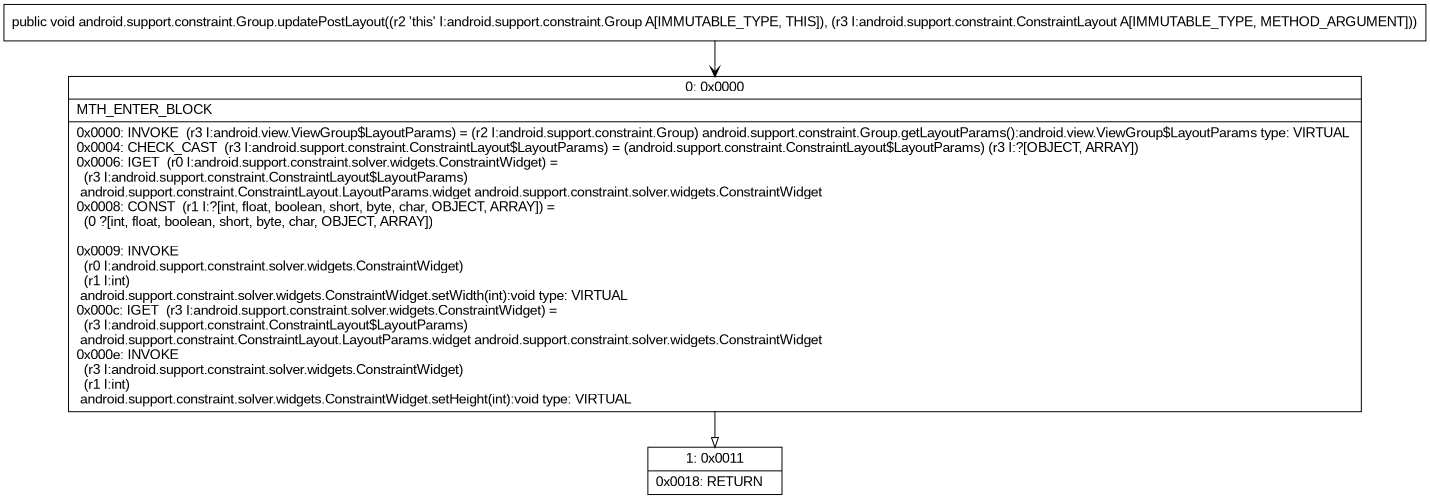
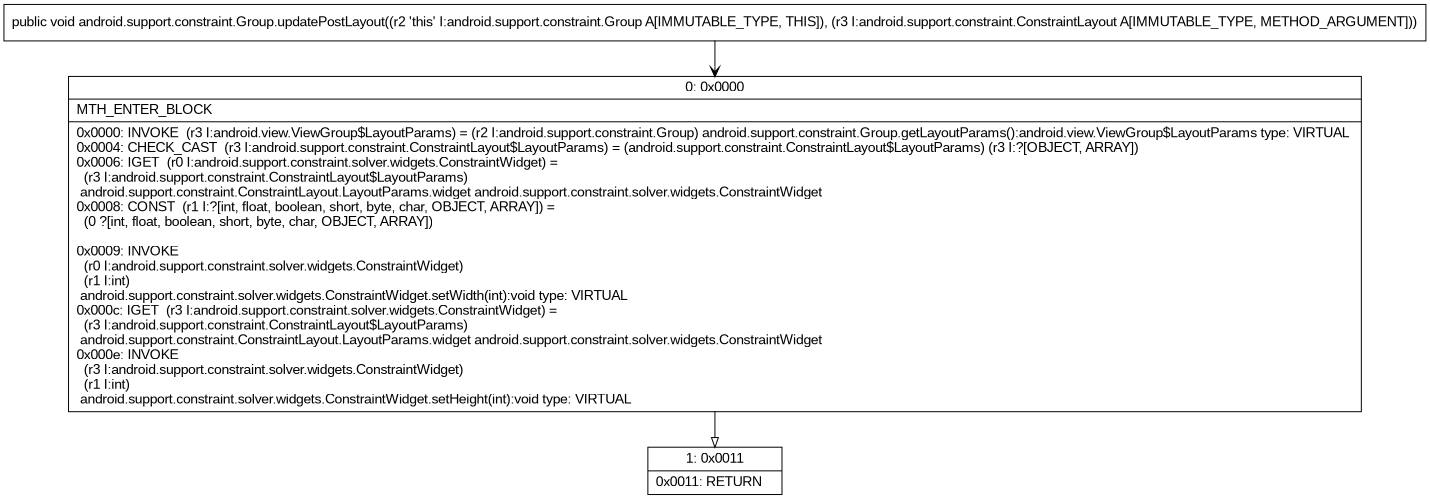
  digraph {
    fontname="Liberation Sans"
    node [shape=record fontname="Liberation Sans"]
    edge [fontname="Liberation Sans"]
    n1 [label="{0\:\ 0x0000|MTH_ENTER_BLOCK\l|0x0000: INVOKE  (r3 I:android.view.ViewGroup$LayoutParams) = (r2 I:android.support.constraint.Group) android.support.constraint.Group.getLayoutParams():android.view.ViewGroup$LayoutParams type: VIRTUAL \l0x0004: CHECK_CAST  (r3 I:android.support.constraint.ConstraintLayout$LayoutParams) = (android.support.constraint.ConstraintLayout$LayoutParams) (r3 I:?[OBJECT, ARRAY]) \l0x0006: IGET  (r0 I:android.support.constraint.solver.widgets.ConstraintWidget) = \l  (r3 I:android.support.constraint.ConstraintLayout$LayoutParams)\l android.support.constraint.ConstraintLayout.LayoutParams.widget android.support.constraint.solver.widgets.ConstraintWidget \l0x0008: CONST  (r1 I:?[int, float, boolean, short, byte, char, OBJECT, ARRAY]) = \l  (0 ?[int, float, boolean, short, byte, char, OBJECT, ARRAY])\l \l0x0009: INVOKE  \l  (r0 I:android.support.constraint.solver.widgets.ConstraintWidget)\l  (r1 I:int)\l android.support.constraint.solver.widgets.ConstraintWidget.setWidth(int):void type: VIRTUAL \l0x000c: IGET  (r3 I:android.support.constraint.solver.widgets.ConstraintWidget) = \l  (r3 I:android.support.constraint.ConstraintLayout$LayoutParams)\l android.support.constraint.ConstraintLayout.LayoutParams.widget android.support.constraint.solver.widgets.ConstraintWidget \l0x000e: INVOKE  \l  (r3 I:android.support.constraint.solver.widgets.ConstraintWidget)\l  (r1 I:int)\l android.support.constraint.solver.widgets.ConstraintWidget.setHeight(int):void type: VIRTUAL \l}"]
-   n2 [label="{1\:\ 0x0011|0x0018: RETURN   \l}"]
+   n2 [label="{1\:\ 0x0011|0x0011: RETURN   \l}"]
    n3 [label="{public void android.support.constraint.Group.updatePostLayout((r2 'this' I:android.support.constraint.Group A[IMMUTABLE_TYPE, THIS]), (r3 I:android.support.constraint.ConstraintLayout A[IMMUTABLE_TYPE, METHOD_ARGUMENT])) }"]
    n1 -> n2 [arrowhead=onormal]
    n3 -> n1 [arrowhead=vee]
  }
